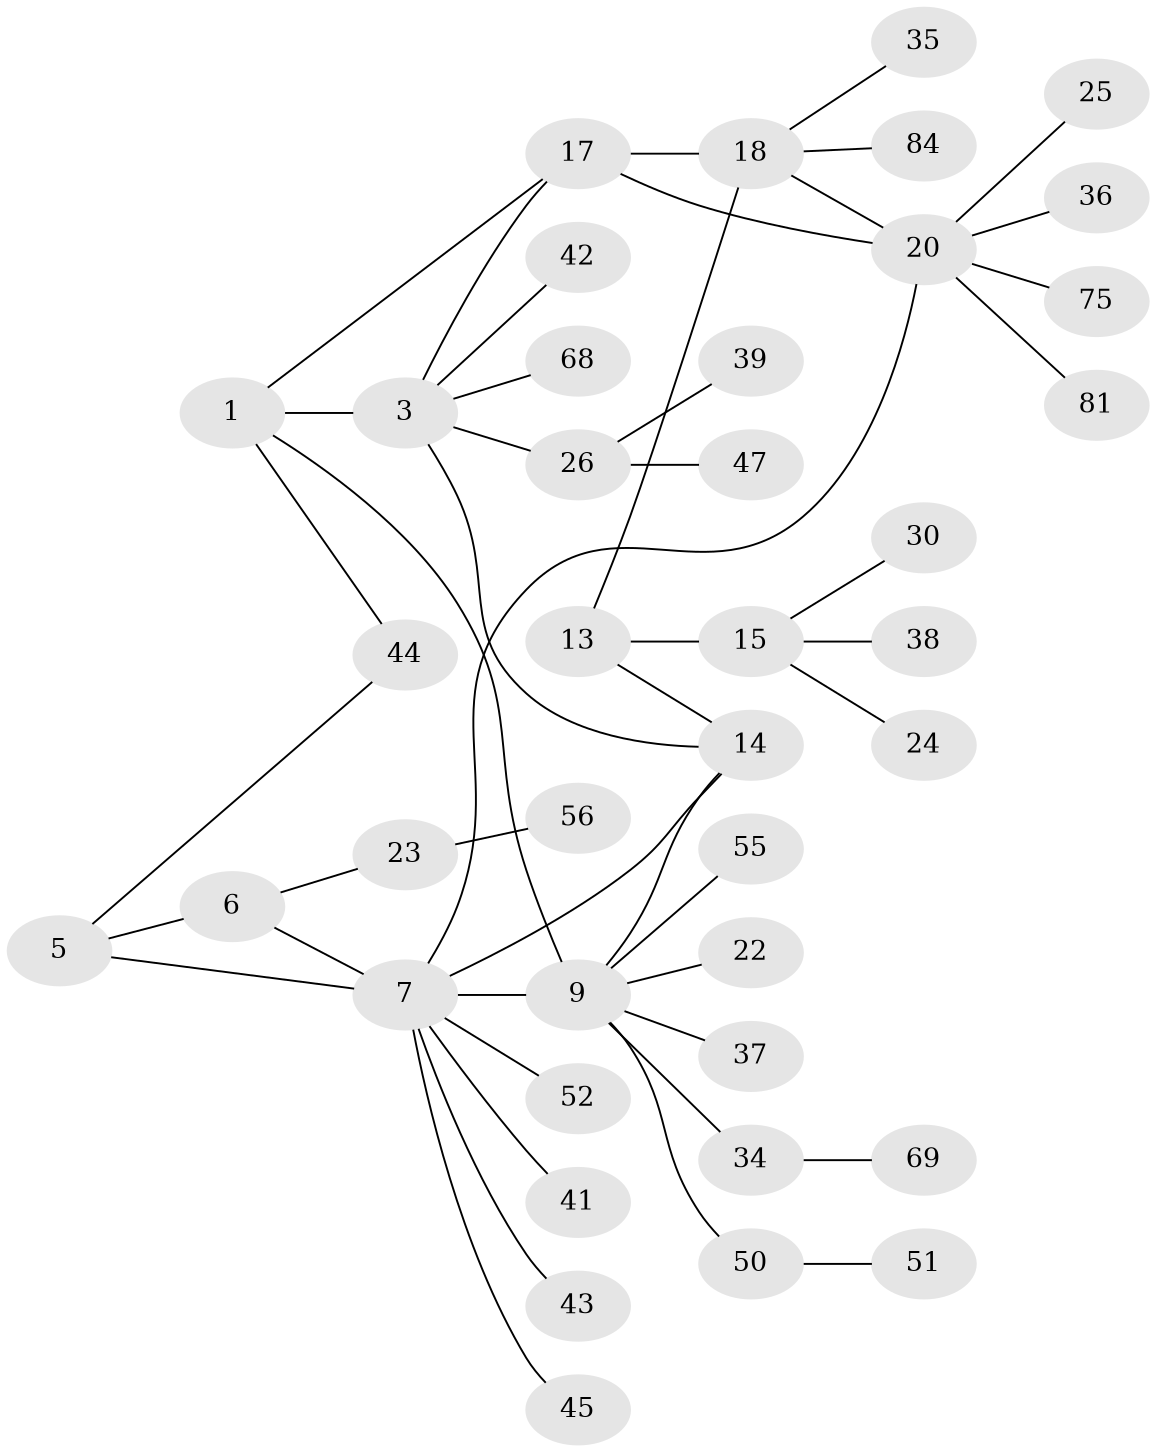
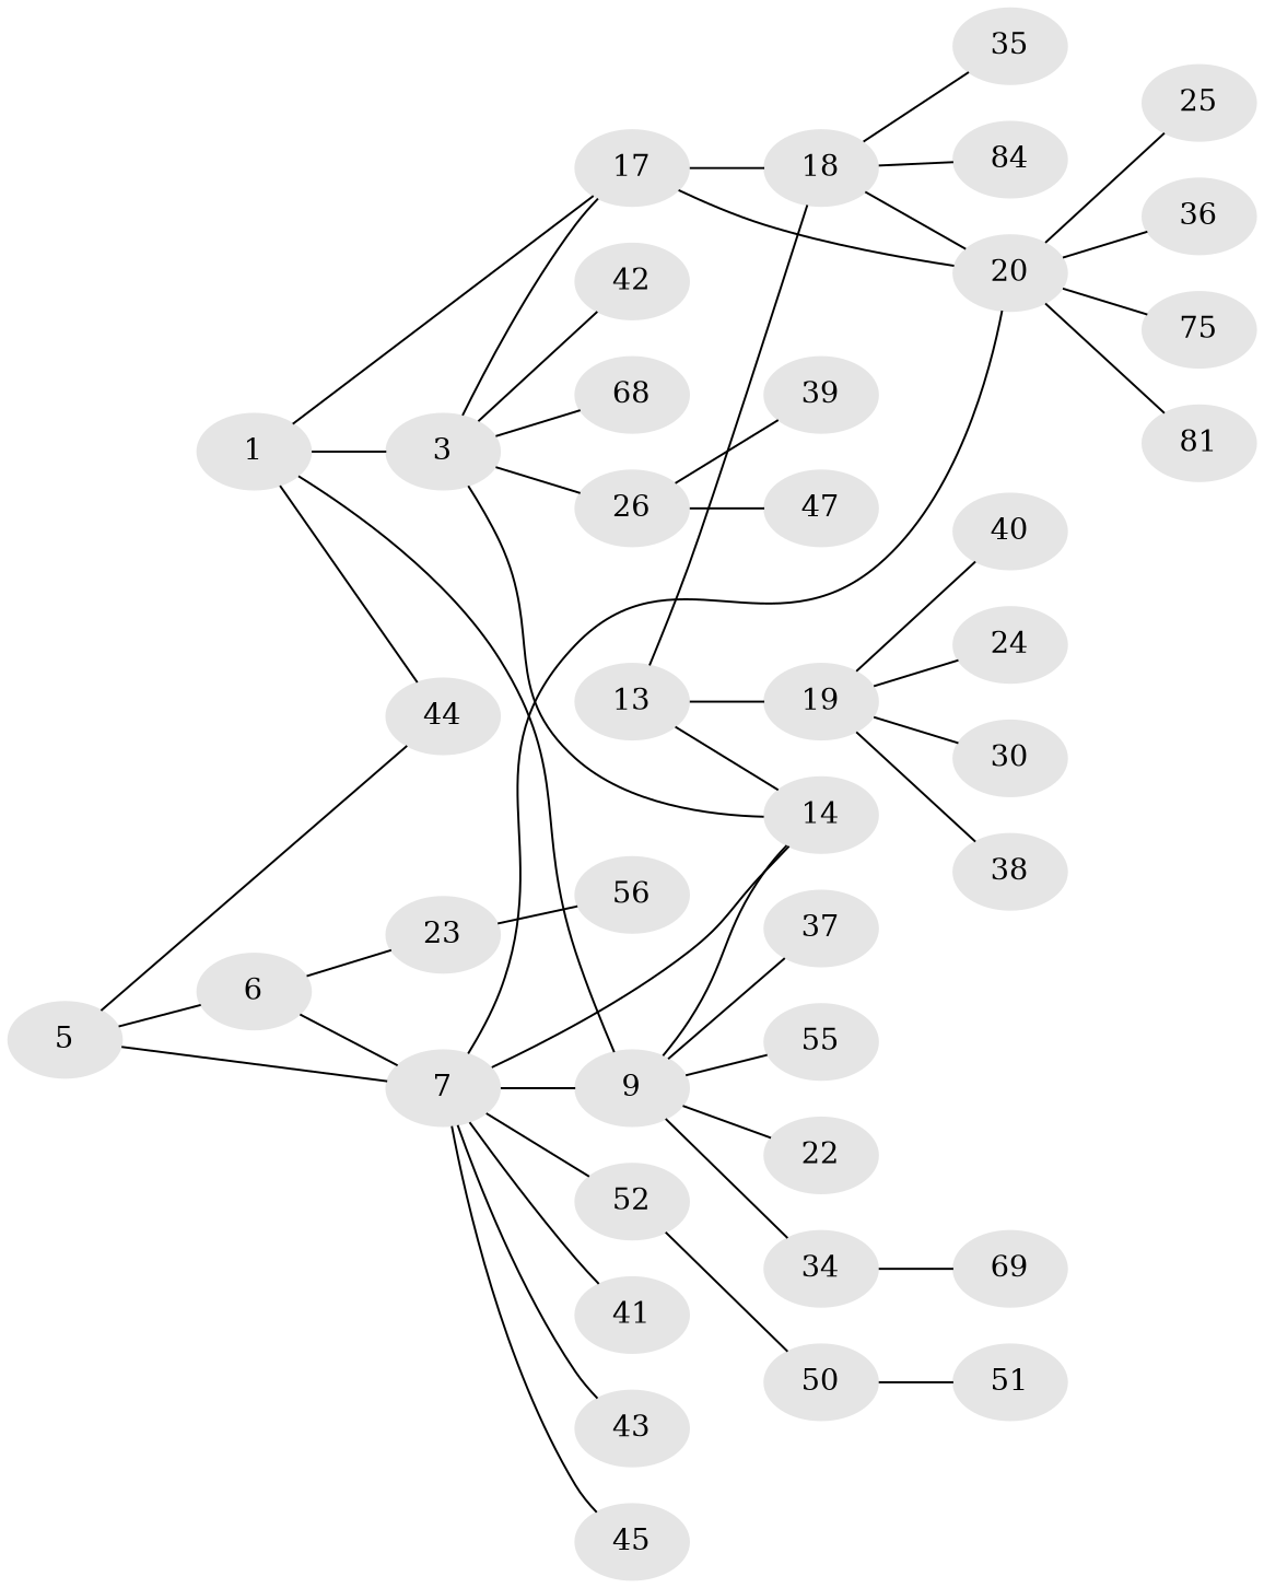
  graph {
    rankdir=LR
    node [color=gray90 style=filled]
    1 [super="+2+32"]
    3 [super="+4+67"]
    9 [super="+12+10+76+11"]
    17 [super="+31"]
    44
    14
    26 [super="+33"]
    42 [super="+49+85"]
    n9 [label=68]
    7 [super="+27+8"]
    6
    23 [super="+28"]
    22
    34
    37
    50
    55
    20
    18 [super="+19+21"]
    39
    47 [super="+63+83+60"]
    5 [super="+46"]
    41
    43
    45
    52
    56
    25
    36 [super="+74"]
    75
    81
    35
    84
    69
    51 [super="+54+72"]
    13
-   15 [super="+16+65"]
+   15 [super="+16+65" label=19]
    24
    30 [super="+73"]
    38
+   40 [super="+57"]
    1 -- 3 [weight=4]
    1 -- 9
    1 -- 17
    1 -- 44
    3 -- 17
    3 -- 14
    3 -- 26
    3 -- 42
    3 -- n9
    9 -- 14
    9 -- 22
    9 -- 34
    9 -- 37
-   9 -- 50
+   52 -- 50
    9 -- 55
    17 -- 20
    17 -- 18 [weight=2]
    26 -- 39
    26 -- 47
    7 -- 9 [weight=2]
    7 -- 14
    7 -- 20
    7 -- 41
    7 -- 43
    7 -- 45
    7 -- 52
    6 -- 7 [weight=2]
    6 -- 23
    23 -- 56
    34 -- 69
    50 -- 51
    20 -- 25
    20 -- 36
    20 -- 75
    20 -- 81
    18 -- 20 [weight=2]
    18 -- 35
    18 -- 84
    5 -- 44
    5 -- 7 [weight=2]
    5 -- 6
    13 -- 14
    13 -- 18
    13 -- 15 [weight=2]
    15 -- 24
    15 -- 30
    15 -- 38
+   15 -- 40
  }
